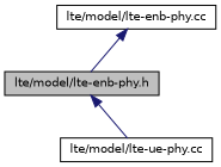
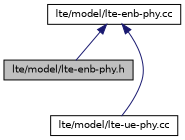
  digraph {
    fontname="DejaVu Sans"
    node [color=black fillcolor=white fontname="DejaVu Sans" fontsize=10 shape=record style=filled]
    edge [color=midnightblue dir=back fontname="DejaVu Sans" fontsize=10 labelfontname=Helvetica labelfontsize=10 style=solid]
    n1 [fillcolor=grey75 fontcolor=black height=0.2 label="lte/model/lte-enb-phy.h" width=0.4]
    n2 [height=0.2 label="lte/model/lte-ue-phy.cc" width=0.4]
    n3 [height=0.2 label="lte/model/lte-enb-phy.cc" width=0.4]
-   n1 -> n2
+   n3 -> n2
    n3 -> n1
  }
